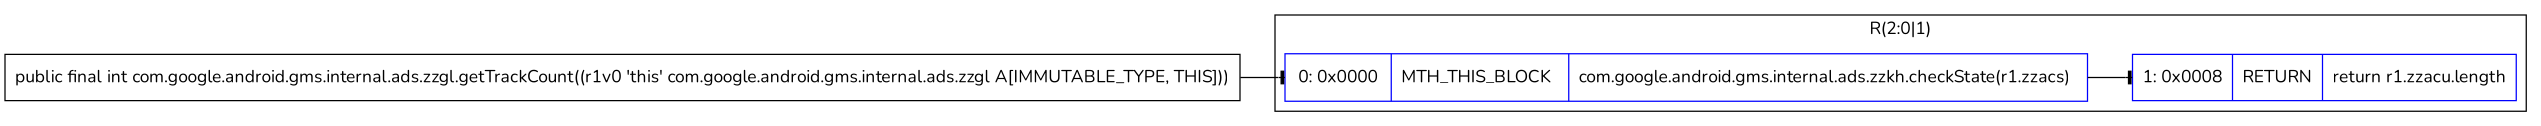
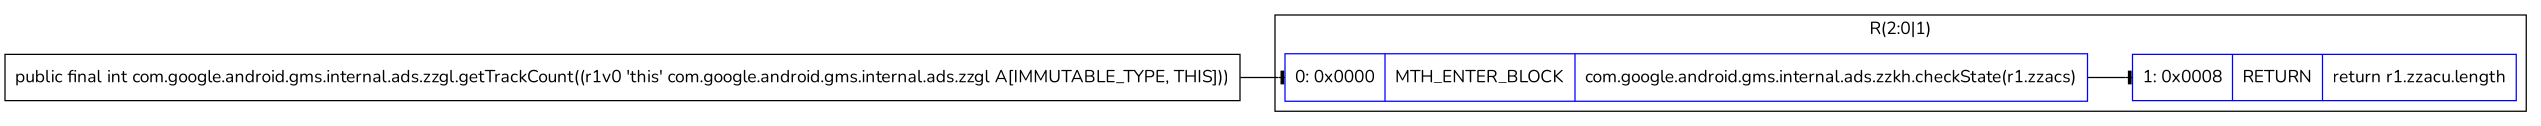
  digraph {
    rankdir=LR
    fontname=Nunito
    node [color=blue shape=record fontname=Nunito]
    edge [arrowhead=tee fontname=Nunito]
-   n1 [label="{0\:\ 0x0000|MTH_THIS_BLOCK\l|com.google.android.gms.internal.ads.zzkh.checkState(r1.zzacs)\l}"]
+   n1 [label="{0\:\ 0x0000|MTH_ENTER_BLOCK\l|com.google.android.gms.internal.ads.zzkh.checkState(r1.zzacs)\l}"]
    n2 [label="{1\:\ 0x0008|RETURN\l|return r1.zzacu.length\l}"]
    n3 [label="{public final int com.google.android.gms.internal.ads.zzgl.getTrackCount((r1v0 'this' com.google.android.gms.internal.ads.zzgl A[IMMUTABLE_TYPE, THIS])) }" color=""]
    subgraph cluster_1 {
      label="R(2:0|1)"
      n1
      n2
    }
    n1 -> n2
    n3 -> n1
  }
